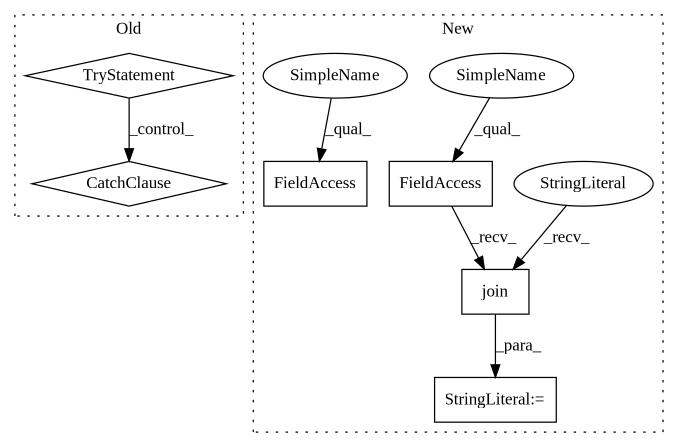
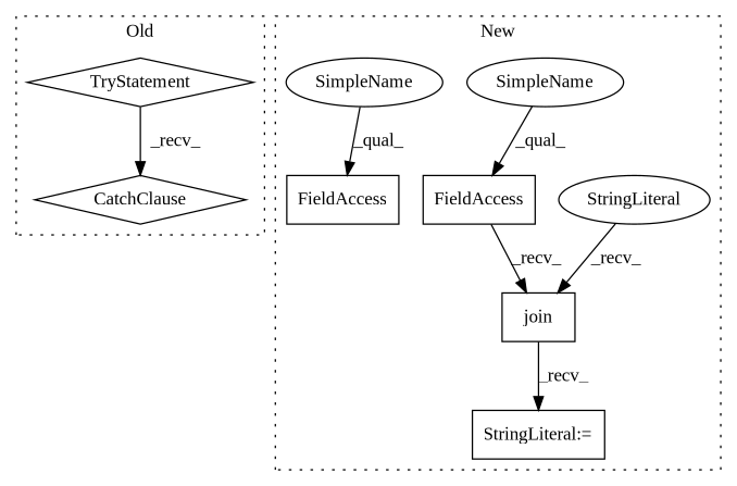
  digraph {
    fontname="Liberation Serif"
    node [a=22 fontname="Liberation Serif" l=7 s=373 shape=box]
    edge [fontname="Liberation Serif"]
    n1 [a=12 l="11,2" label=CatchClause s="219,253" shape=diamond]
    n2 [a=54 l=4 label=TryStatement s=168 shape=diamond]
    n3 [a=32 l="5,1" label=join s="381,440"]
    n4 [label=FieldAccess]
    n5 [a=45 l=11 label=StringLiteral s=429 shape=ellipse]
    n6 [a=7 l=1 label="StringLiteral:=" s=361]
    n7 [label=FieldAccess s=291]
    n8 [a=42 l=2 label=SimpleName shape=ellipse]
    n9 [a=42 l=2 label=SimpleName s=291 shape=ellipse]
    subgraph cluster_1 {
      label=Old
      style=dotted
      n1
      n2
    }
    subgraph cluster_2 {
      label=New
      style=dotted
      n3
      n4
      n5
      n6
      n7
      n8
      n9
    }
-   n2 -> n1 [label=_control_]
-   n3 -> n6 [label=_para_]
+   n2 -> n1 [label=_recv_]
+   n3 -> n6 [label=_recv_]
    n4 -> n3 [label=_recv_]
    n5 -> n3 [label=_recv_]
    n8 -> n4 [label=_qual_]
    n9 -> n7 [label=_qual_]
  }
